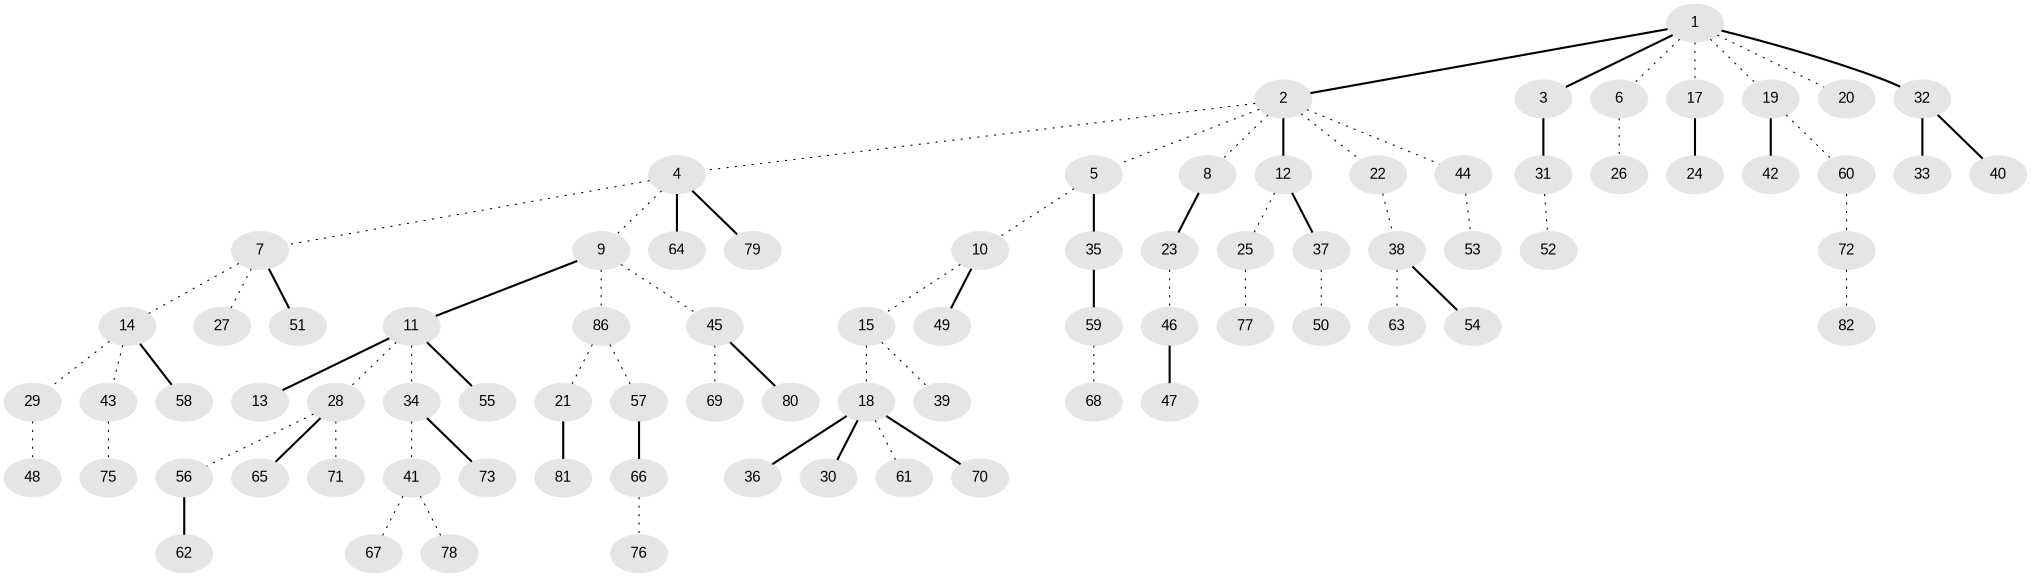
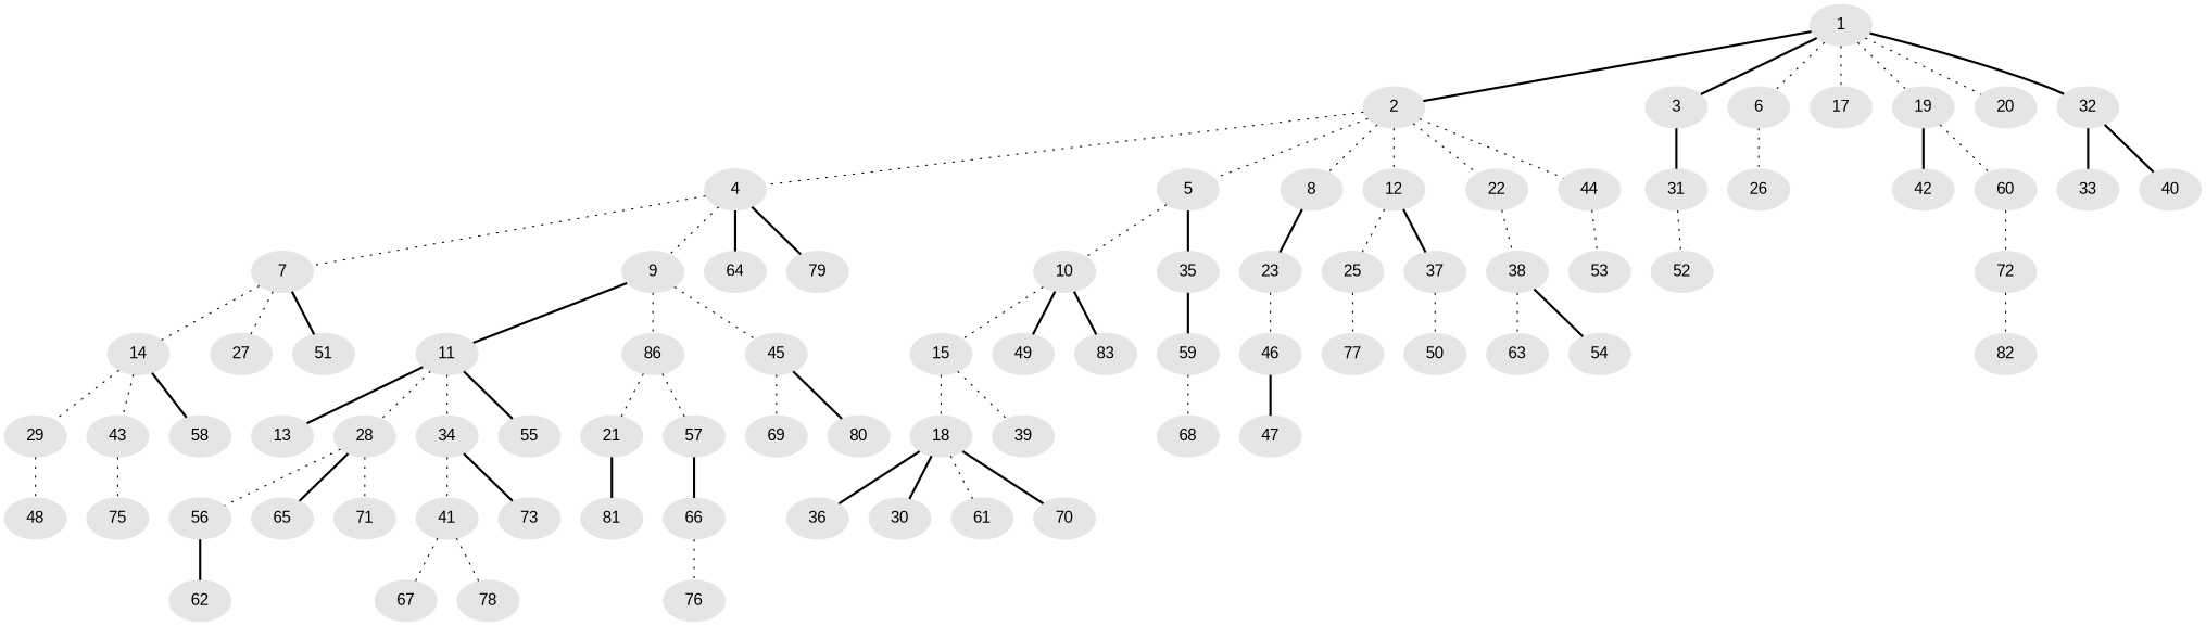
  graph {
    fontname="Liberation Sans"
    node [color=gray90 fontname="Liberation Sans" style=filled]
    edge [fontname="Liberation Sans" style=dotted]
    1
    2
    3
    6
    17
    19
    20
    32
    4
    5
    8
    12
    22
    44
    31
    26
-   24
    42
    60
    33
    40
    7
    9
    64
    79
    10
    35
    23
    25
    37
    38
    53
    52
    14
    27
    51
    11
    n38 [label=86]
    45
    15
    49
+   83
    59
    29
    43
    58
    46
    13
    28
    34
    55
    21
    57
    69
    80
    18
    39
    56
    65
    71
    41
    73
    77
    50
    48
    75
    36
    30
    61
    70
    81
    66
    72
    63
    54
    47
    62
    67
    78
    68
    76
    82
    1 -- 2 [style=bold]
    1 -- 3 [style=bold]
    1 -- 6
    1 -- 17
    1 -- 19
    1 -- 20
    1 -- 32 [style=bold]
    2 -- 4
    2 -- 5
    2 -- 8
-   2 -- 12 [style=bold]
+   2 -- 12
    2 -- 22
    2 -- 44
    3 -- 31 [style=bold]
    6 -- 26
-   17 -- 24 [style=bold]
    19 -- 42 [style=bold]
    19 -- 60
    32 -- 33 [style=bold]
    32 -- 40 [style=bold]
    4 -- 7
    4 -- 9
    4 -- 64 [style=bold]
    4 -- 79 [style=bold]
    5 -- 10
    5 -- 35 [style=bold]
    8 -- 23 [style=bold]
    12 -- 25
    12 -- 37 [style=bold]
    22 -- 38
    44 -- 53
    31 -- 52
    60 -- 72
    7 -- 14
    7 -- 27
    7 -- 51 [style=bold]
    9 -- 11 [style=bold]
    9 -- n38
    9 -- 45
    10 -- 15
    10 -- 49 [style=bold]
+   10 -- 83 [style=bold]
    35 -- 59 [style=bold]
    23 -- 46
    25 -- 77
    37 -- 50
    38 -- 63
    38 -- 54 [style=bold]
    14 -- 29
    14 -- 43
    14 -- 58 [style=bold]
    11 -- 13 [style=bold]
    11 -- 28
    11 -- 34
    11 -- 55 [style=bold]
    n38 -- 21
    n38 -- 57
    45 -- 69
    45 -- 80 [style=bold]
    15 -- 18
    15 -- 39
    59 -- 68
    29 -- 48
    43 -- 75
    46 -- 47 [style=bold]
    28 -- 56
    28 -- 65 [style=bold]
    28 -- 71
    34 -- 41
    34 -- 73 [style=bold]
    21 -- 81 [style=bold]
    57 -- 66 [style=bold]
    18 -- 36 [style=bold]
    18 -- 30 [style=bold]
    18 -- 61
    18 -- 70 [style=bold]
    56 -- 62 [style=bold]
    41 -- 67
    41 -- 78
    66 -- 76
    72 -- 82
  }
